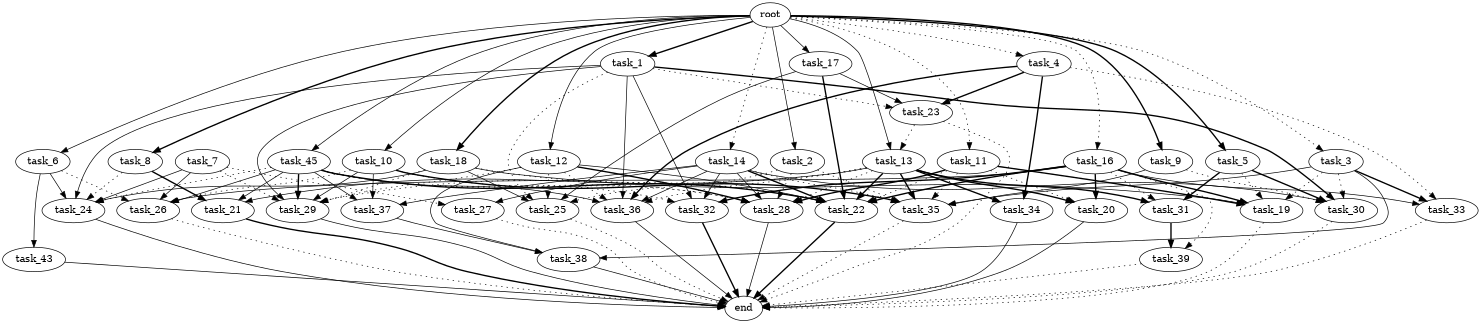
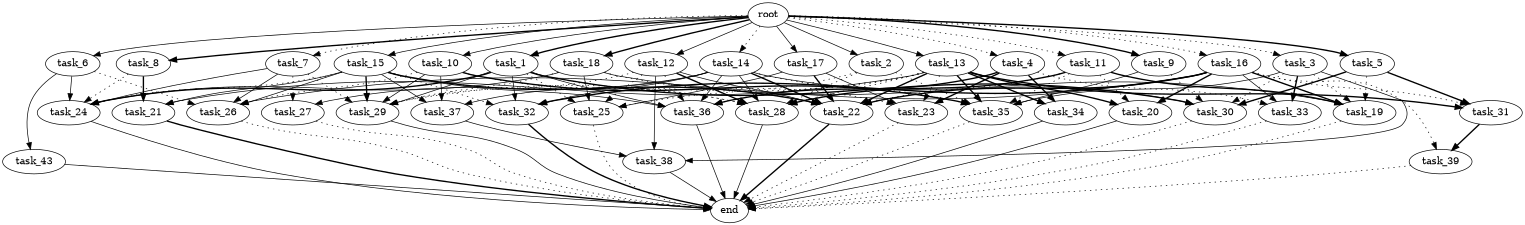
  digraph {
    fontname="DejaVu Serif"
    node [fontname="DejaVu Serif"]
    edge [fontname="DejaVu Serif" style=solid]
    root
    task_1
    task_2
    task_3
    task_4
    task_5
    task_6
    task_7
    task_8
    task_9
    task_10
    task_11
    task_12
    task_13
    task_14
-   task_15 [label=task_45]
+   task_15
    task_16
    task_17
    task_18
    task_23
    task_24
    task_25
    task_29
    task_30
    task_32
    task_36
    task_28
    task_35
    task_19
    task_33
    task_38
    task_34
    task_31
    task_26
    n35 [label=task_43]
    task_27
    task_21
    task_37
    task_20
    task_22
    task_39
    end
    root -> task_1 [style=bold]
    root -> task_2
    root -> task_3 [style=dotted]
    root -> task_4 [style=dotted]
    root -> task_5 [style=bold]
    root -> task_6
+   root -> task_7 [style=dotted]
    root -> task_8 [style=bold]
    root -> task_9 [style=bold]
    root -> task_10
    root -> task_11 [style=dotted]
    root -> task_12
    root -> task_13
    root -> task_14 [style=dotted]
    root -> task_15
    root -> task_16 [style=dotted]
    root -> task_17
    root -> task_18 [style=bold]
    task_1 -> task_23 [style=dotted]
-   task_1 -> task_24
+   task_1 -> task_24 [style=bold]
    task_1 -> task_25 [style=dotted]
    task_1 -> task_29
    task_1 -> task_30 [style=bold]
    task_1 -> task_32
    task_1 -> task_36
    task_2 -> task_25 [style=dotted]
    task_2 -> task_28 [style=dotted]
    task_2 -> task_35 [style=dotted]
    task_3 -> task_30 [style=dotted]
    task_3 -> task_35
    task_3 -> task_19 [style=dotted]
    task_3 -> task_33 [style=bold]
    task_3 -> task_38
    task_4 -> task_23 [style=bold]
    task_4 -> task_36 [style=bold]
    task_4 -> task_33 [style=dotted]
    task_4 -> task_34 [style=bold]
    task_5 -> task_30 [style=bold]
    task_5 -> task_19 [style=dotted]
    task_5 -> task_31 [style=bold]
    task_6 -> task_24
    task_6 -> task_26 [style=dotted]
    task_6 -> n35
    task_7 -> task_24
    task_7 -> task_29 [style=dotted]
    task_7 -> task_26
    task_7 -> task_27 [style=dotted]
    task_8 -> task_24 [style=dotted]
    task_8 -> task_21 [style=bold]
    task_9 -> task_30 [style=dotted]
    task_9 -> task_35
    task_10 -> task_29
    task_10 -> task_28 [style=dotted]
    task_10 -> task_35 [style=bold]
    task_10 -> task_26 [style=dotted]
    task_10 -> task_37
    task_11 -> task_28 [style=bold]
    task_11 -> task_35 [style=dotted]
    task_11 -> task_19 [style=bold]
    task_11 -> task_20 [style=dotted]
    task_11 -> task_22 [style=dotted]
    task_12 -> task_25 [style=dotted]
    task_12 -> task_29 [style=dotted]
    task_12 -> task_36 [style=dotted]
    task_12 -> task_28 [style=bold]
    task_12 -> task_38
    task_12 -> task_22
-   task_23 -> task_13 [style=dotted]
+   task_13 -> task_23 [style=dotted]
    task_13 -> task_29 [style=dotted]
    task_13 -> task_36 [style=dotted]
    task_13 -> task_28 [style=dotted]
    task_13 -> task_35 [style=bold]
    task_13 -> task_34 [style=bold]
    task_13 -> task_31 [style=bold]
    task_13 -> task_21
    task_13 -> task_20 [style=bold]
    task_13 -> task_22 [style=bold]
    task_14 -> task_30
    task_14 -> task_32
    task_14 -> task_36
    task_14 -> task_28
    task_14 -> task_35 [style=dotted]
    task_14 -> task_27
    task_14 -> task_37
    task_14 -> task_22 [style=bold]
    task_15 -> task_24 [style=dotted]
    task_15 -> task_29 [style=bold]
    task_15 -> task_32 [style=dotted]
    task_15 -> task_36
    task_15 -> task_28 [style=dotted]
    task_15 -> task_26
    task_15 -> task_21
    task_15 -> task_37
    task_15 -> task_22 [style=bold]
    task_16 -> task_32 [style=bold]
    task_16 -> task_19 [style=bold]
    task_16 -> task_33
    task_16 -> task_31 [style=dotted]
    task_16 -> task_26
    task_16 -> task_20 [style=bold]
    task_16 -> task_22 [style=bold]
    task_16 -> task_39 [style=dotted]
    task_17 -> task_23
    task_17 -> task_25
    task_17 -> task_22 [style=bold]
    task_18 -> task_24
    task_18 -> task_25
    task_18 -> task_29 [style=dotted]
    task_18 -> task_19
    task_18 -> task_22 [style=dotted]
    task_23 -> end [style=dotted]
    task_24 -> end
    task_25 -> end [style=dotted]
    task_29 -> end
    task_30 -> end [style=dotted]
    task_32 -> end [style=bold]
    task_36 -> end
    task_28 -> end
    task_35 -> end [style=dotted]
    task_19 -> end [style=dotted]
    task_33 -> end [style=dotted]
    task_38 -> end
    task_34 -> end
    task_31 -> task_39 [style=bold]
    task_26 -> end [style=dotted]
    n35 -> end
    task_27 -> end [style=dotted]
    task_21 -> end [style=bold]
    task_37 -> task_38
    task_20 -> end
    task_22 -> end [style=bold]
    task_39 -> end [style=dotted]
  }
